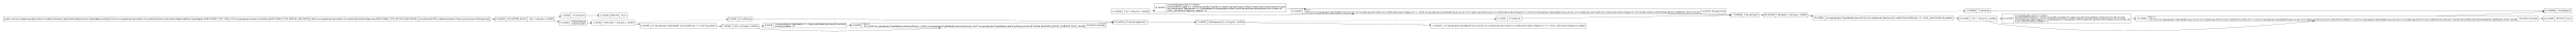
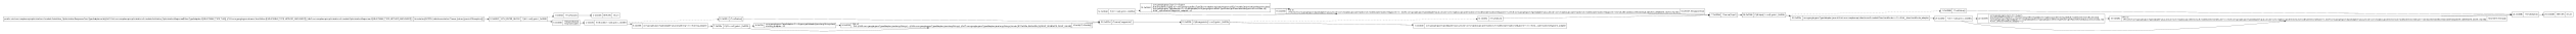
  digraph {
    fontname=Montserrat
    rankdir=LR
    node [fontname=Montserrat shape=record]
    edge [fontname=Montserrat]
    n1 [label="{0\:\ 0x0000|MTH_ENTER_BLOCK\l|if (r8 != null) goto L_0x0006\l}"]
    n2 [label="{1\:\ 0x0002|r7.nullValue()\l}"]
    n3 [label="{3\:\ 0x0006|r7.beginObject()\lr7.name(\"code\")\l}"]
    n4 [label="{2\:\ 0x0005|RETURN\l|return\l}"]
    n5 [label="{4\:\ 0x0012|if (r8.code() != null) goto L_0x0018\l}"]
    n6 [label="{5\:\ 0x0014|r7.nullValue()\l}"]
    n7 [label="{6\:\ 0x0018|com.google.gson.TypeAdapter\<java.lang.String\> r0 = r6.string_adapter\l}"]
    n8 [label="{10\:\ 0x002d|r7.name(\"waypoints\")\l}"]
    n9 [label="{7\:\ 0x001a|if (r0 != null) goto L_0x0026\l}"]
    n10 [label="{11\:\ 0x0038|if (r8.waypoints() != null) goto L_0x003e\l}"]
    n11 [label="{8\:\ 0x001c|com.google.gson.TypeAdapter r0 = r6.gson.getAdapter(java.lang.String.class)\lr6.string_adapter = r0\l}"]
    n12 [label="{9\:\ 0x0026|PHI: r0 \l  PHI: (r0v15 com.google.gson.TypeAdapter\<java.lang.String\>) = (r0v14 com.google.gson.TypeAdapter\<java.lang.String\>), (r0v17 com.google.gson.TypeAdapter\<java.lang.String\>) binds: [B:7:0x001a, B:8:0x001c] A[DONT_GENERATE, DONT_INLINE]\l|r0.write(r7, r8.code())\l}"]
    n13 [label="{12\:\ 0x003a|r7.nullValue()\l}"]
    n14 [label="{13\:\ 0x003e|com.google.gson.TypeAdapter\<java.util.List\<com.mapbox.api.optimization.v1.models.OptimizationWaypoint\>\> r0 = r6.list__optimizationWaypoint_adapter\l}"]
    n15 [label="{17\:\ 0x005d|r7.name(\"trips\")\l}"]
    n16 [label="{18\:\ 0x0066|if (r8.trips() != null) goto L_0x006c\l}"]
    n17 [label="{14\:\ 0x0040|if (r0 != null) goto L_0x0056\l}"]
    n18 [label="{15\:\ 0x0042|com.google.gson.Gson r0 = r6.gson\ljava.lang.reflect.Type[] r4 = new java.lang.reflect.Type[]\{com.mapbox.api.optimization.p012v1.models.OptimizationWaypoint.class\}\lcom.google.gson.TypeAdapter r0 = r0.getAdapter(com.google.gson.reflect.TypeToken.getParameterized(java.util.List.class, r4))\lr6.list__optimizationWaypoint_adapter = r0\l}"]
    n19 [label="{16\:\ 0x0056|PHI: r0 \l  PHI: (r0v11 com.google.gson.TypeAdapter\<java.util.List\<com.mapbox.api.optimization.v1.models.OptimizationWaypoint\>\>) = (r0v10 com.google.gson.TypeAdapter\<java.util.List\<com.mapbox.api.optimization.v1.models.OptimizationWaypoint\>\>), (r0v13 com.google.gson.TypeAdapter\<java.util.List\<com.mapbox.api.optimization.v1.models.OptimizationWaypoint\>\>) binds: [B:14:0x0040, B:15:0x0042] A[DONT_GENERATE, DONT_INLINE]\l|r0.write(r7, r8.waypoints())\l}"]
    n20 [label="{19\:\ 0x0068|r7.nullValue()\l}"]
    n21 [label="{20\:\ 0x006c|com.google.gson.TypeAdapter\<java.util.List\<com.mapbox.api.directions.v5.models.DirectionsRoute\>\> r0 = r6.list__directionsRoute_adapter\l}"]
    n22 [label="{24\:\ 0x008b|r7.endObject()\l}"]
    n23 [label="{21\:\ 0x006e|if (r0 != null) goto L_0x0084\l}"]
    n24 [label="{25\:\ 0x008e|RETURN\l|return\l}"]
    n25 [label="{22\:\ 0x0070|com.google.gson.Gson r0 = r6.gson\ljava.lang.reflect.Type[] r2 = new java.lang.reflect.Type[]\{com.mapbox.api.directions.p008v5.models.DirectionsRoute.class\}\lcom.google.gson.TypeAdapter r0 = r0.getAdapter(com.google.gson.reflect.TypeToken.getParameterized(java.util.List.class, r2))\lr6.list__directionsRoute_adapter = r0\l}"]
    n26 [label="{23\:\ 0x0084|PHI: r0 \l  PHI: (r0v7 com.google.gson.TypeAdapter\<java.util.List\<com.mapbox.api.directions.v5.models.DirectionsRoute\>\>) = (r0v6 com.google.gson.TypeAdapter\<java.util.List\<com.mapbox.api.directions.v5.models.DirectionsRoute\>\>), (r0v9 com.google.gson.TypeAdapter\<java.util.List\<com.mapbox.api.directions.v5.models.DirectionsRoute\>\>) binds: [B:21:0x006e, B:22:0x0070] A[DONT_GENERATE, DONT_INLINE]\l|r6.write(r7, r8.trips())\l}"]
    n27 [label="{public void com.mapbox.api.optimization.v1.models.AutoValue_OptimizationResponse.GsonTypeAdapter.write((r6v0 'this' com.mapbox.api.optimization.v1.models.AutoValue_OptimizationResponse$GsonTypeAdapter A[IMMUTABLE_TYPE, THIS]), (r7v0 com.google.gson.stream.JsonWriter A[IMMUTABLE_TYPE, METHOD_ARGUMENT]), (r8v0 com.mapbox.api.optimization.v1.models.OptimizationResponse A[IMMUTABLE_TYPE, METHOD_ARGUMENT]))  | Annotation[SYSTEM, dalvik.annotation.Throws, \{value=[java.io.IOException]\}]\l}"]
    n1 -> n2 [style=dashed]
    n1 -> n3
    n2 -> n4
    n3 -> n5
    n5 -> n6 [style=dashed]
    n5 -> n7
    n6 -> n8
    n7 -> n9
    n8 -> n10
    n9 -> n11 [style=dashed]
    n9 -> n12
    n10 -> n13 [style=dashed]
    n10 -> n14
    n11 -> n12
    n12 -> n8
    n13 -> n15
    n15 -> n16
    n16 -> n20 [style=dashed]
    n16 -> n21
    n17 -> n18 [style=dashed]
    n17 -> n19
    n18 -> n19
    n19 -> n15
    n20 -> n22
    n21 -> n23
-   n26 -> n24
+   n22 -> n24
    n23 -> n25 [style=dashed]
    n23 -> n26
    n25 -> n26
    n26 -> n22
    n27 -> n1
  }
